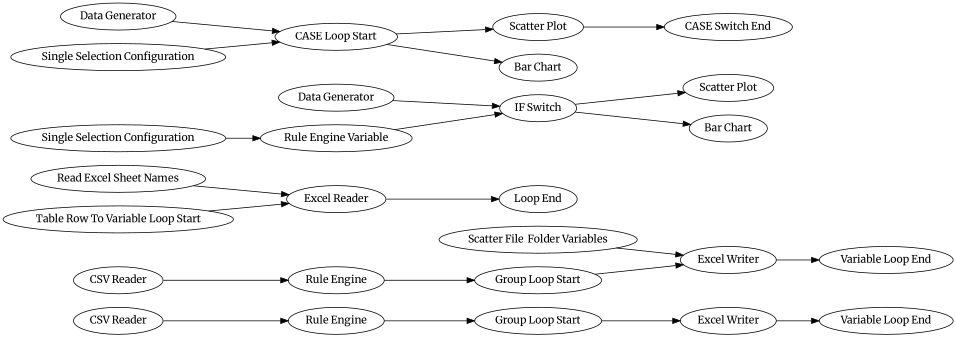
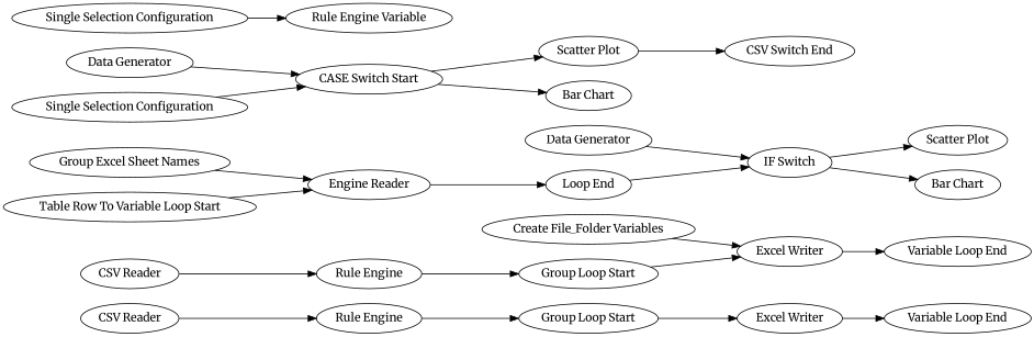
  digraph {
    fontname=Merriweather
    rankdir=LR
    node [fontname=Merriweather]
    edge [fontname=Merriweather]
    n1 [label="Rule Engine"]
    n2 [label="Group Loop Start"]
    n3 [label="Excel Writer"]
    n4 [label="Variable Loop End"]
-   n5 [label="Scatter File_Folder Variables"]
+   n5 [label="Create File_Folder Variables"]
    n6 [label="Excel Writer"]
    n7 [label="Variable Loop End"]
-   n8 [label="Excel Reader"]
+   n8 [label="Engine Reader"]
    n9 [label="Loop End"]
    n10 [label="Group Loop Start"]
    n11 [label="Data Generator"]
    n12 [label="IF Switch"]
    n13 [label="Scatter Plot"]
    n14 [label="Bar Chart"]
    n15 [label="Rule Engine"]
-   n16 [label="CASE Loop Start"]
+   n16 [label="CASE Switch Start"]
    n17 [label="Scatter Plot"]
    n18 [label="Bar Chart"]
-   n19 [label="CASE Switch End"]
+   n19 [label="CSV Switch End"]
    n20 [label="Data Generator"]
-   n21 [label="Read Excel Sheet Names"]
+   n21 [label="Group Excel Sheet Names"]
    n22 [label="Table Row To Variable Loop Start"]
    n23 [label="Single Selection Configuration"]
    n24 [label="Rule Engine Variable"]
    n25 [label="Single Selection Configuration"]
    n26 [label="CSV Reader"]
    n27 [label="CSV Reader"]
    n1 -> n2
    n2 -> n3
    n3 -> n4
    n5 -> n6
    n6 -> n7
    n8 -> n9
    n10 -> n6
    n11 -> n12
    n12 -> n13
    n12 -> n14
    n15 -> n10
    n16 -> n17
    n16 -> n18
    n17 -> n19
    n20 -> n16
    n21 -> n8
    n22 -> n8
    n23 -> n24
-   n24 -> n12
+   n9 -> n12
    n25 -> n16
    n26 -> n1
    n27 -> n15
  }
